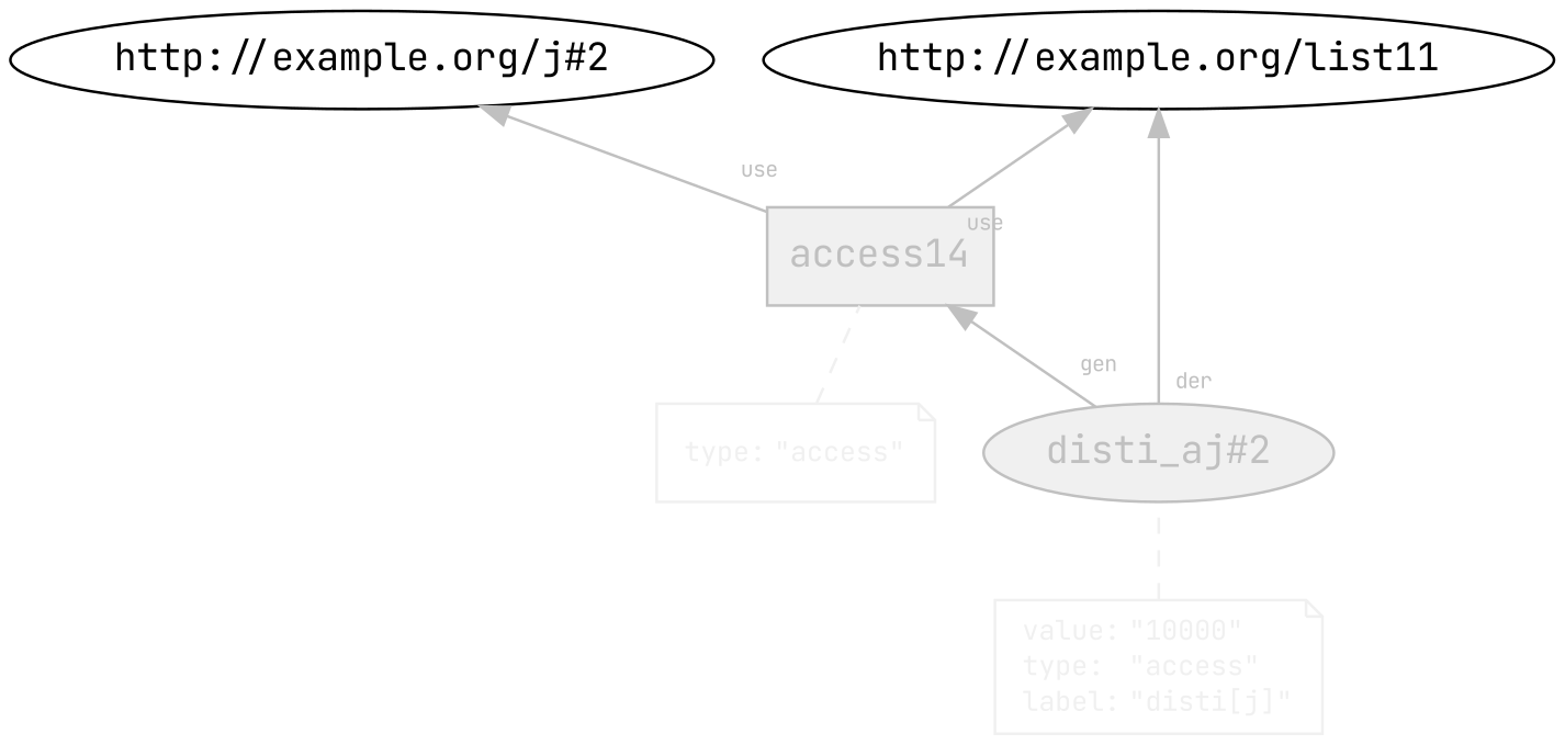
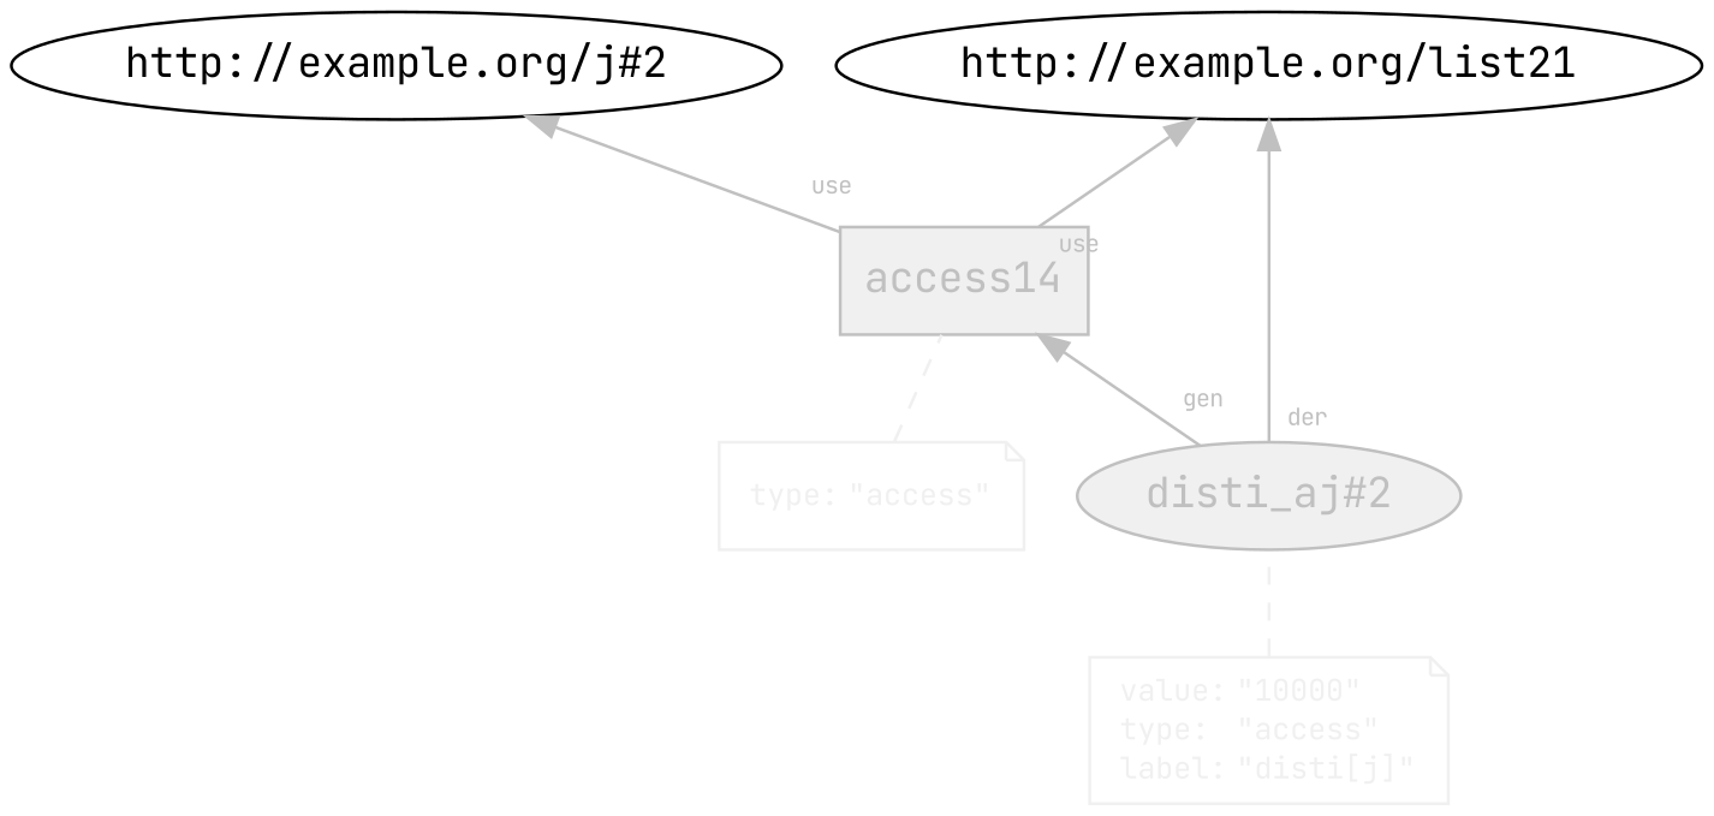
  digraph {
    fontname="JetBrains Mono"
    rankdir=BT
    node [fontname="JetBrains Mono"]
    edge [color=gray fontcolor=gray fontname="JetBrains Mono" labelangle=60.0 labeldistance=1.5 labelfontsize=8 rotation=20]
    n1 [color=gray fillcolor="#F0F0F0" fontcolor=gray label="disti_aj#2" style=filled]
    n2 [color=gray fillcolor="#F0F0F0" fontcolor=gray label=access14 shape=polygon sides=4 style=filled]
-   "http://example.org/list21" [label="http://example.org/list11"]
+   "http://example.org/list21"
    "http://example.org/j#2"
    n5 [color="#F0F0F0" fontcolor=black fontsize=10 label=<<TABLE cellpadding="0" border="0"> 	<TR> 	    <TD align="left"><font color="#F0F0F0">value:</font></TD> 	    <TD align="left"><font color="#F0F0F0">&quot;10000&quot;</font></TD> 	</TR> 	<TR> 	    <TD align="left"><font color="#F0F0F0">type:</font></TD> 	    <TD align="left"><font color="#F0F0F0">&quot;access&quot;</font></TD> 	</TR> 	<TR> 	    <TD align="left"><font color="#F0F0F0">label:</font></TD> 	    <TD align="left"><font color="#F0F0F0">&quot;disti[j]&quot;</font></TD> 	</TR> </TABLE>> shape=note]
    n6 [color="#F0F0F0" fontcolor=black fontsize=10 label=<<TABLE cellpadding="0" border="0"> 	<TR> 	    <TD align="left"><font color="#F0F0F0">type:</font></TD> 	    <TD align="left"><font color="#F0F0F0">&quot;access&quot;</font></TD> 	</TR> </TABLE>> shape=note]
    n1 -> n2 [taillabel=gen]
    n1 -> "http://example.org/list21" [taillabel=der]
    n2 -> "http://example.org/list21" [taillabel=use]
    n2 -> "http://example.org/j#2" [taillabel=use]
    n5 -> n1 [arrowhead=none color="#F0F0F0" style=dashed fontcolor="" labelangle="" labeldistance="" labelfontsize="" rotation=""]
    n6 -> n2 [arrowhead=none color="#F0F0F0" style=dashed fontcolor="" labelangle="" labeldistance="" labelfontsize="" rotation=""]
  }
